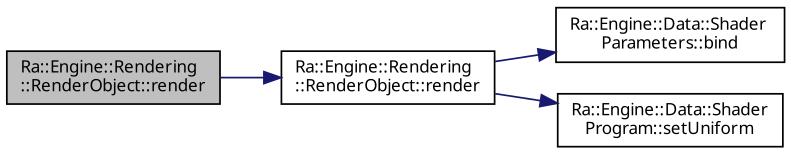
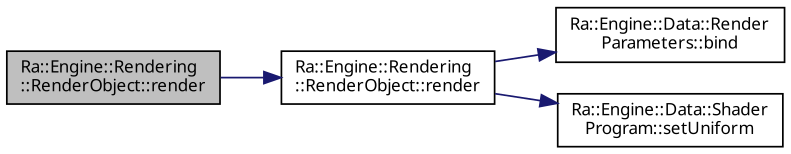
  digraph {
    rankdir=LR
    fontname="Noto Sans"
    node [color=black fillcolor=white fontname="Noto Sans" fontsize=10 shape=record style=filled]
    edge [color=midnightblue fontname="Noto Sans" fontsize=10 labelfontname=Helvetica labelfontsize=10 style=solid]
    n1 [fillcolor=grey75 fontcolor=black height=0.2 label="Ra::Engine::Rendering\l::RenderObject::render" width=0.4]
    n2 [height=0.2 label="Ra::Engine::Rendering\l::RenderObject::render" width=0.4]
-   n3 [height=0.2 label="Ra::Engine::Data::Shader\lParameters::bind" width=0.4]
+   n3 [height=0.2 label="Ra::Engine::Data::Render\lParameters::bind" width=0.4]
    n4 [height=0.2 label="Ra::Engine::Data::Shader\lProgram::setUniform" width=0.4]
    n1 -> n2
    n2 -> n3
    n2 -> n4
  }
